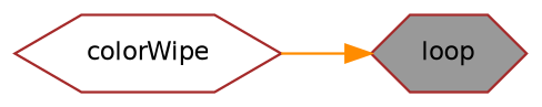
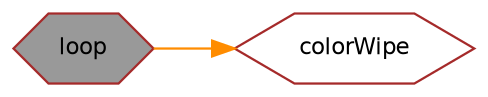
  digraph {
    rankdir=LR
    node [color=brown fontname=Helvetica fontsize=10 shape=hexagon style=filled]
    n1 [fillcolor=grey60 fontcolor=black height=0.2 label=loop width=0.4]
    n2 [fillcolor=white height=0.2 label=colorWipe width=0.4]
-   n2 -> n1 [color=darkorange fontname=Helvetica fontsize=10 labelfontname=Helvetica labelfontsize=10 style=solid]
+   n1 -> n2 [color=darkorange fontname=Helvetica fontsize=10 labelfontname=Helvetica labelfontsize=10 style=solid]
  }
